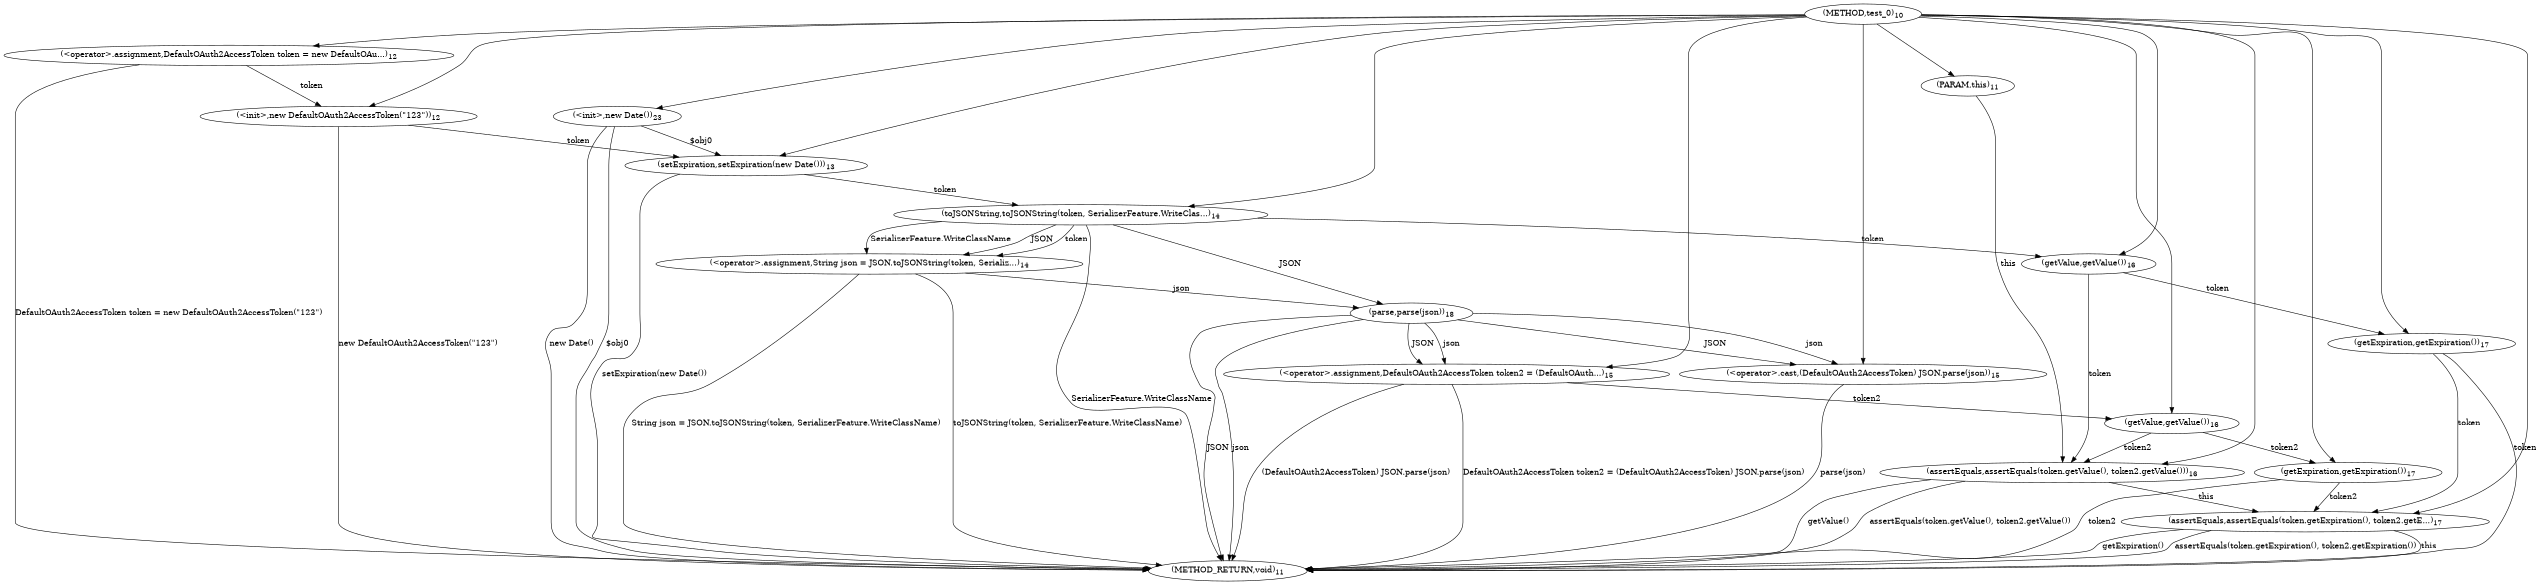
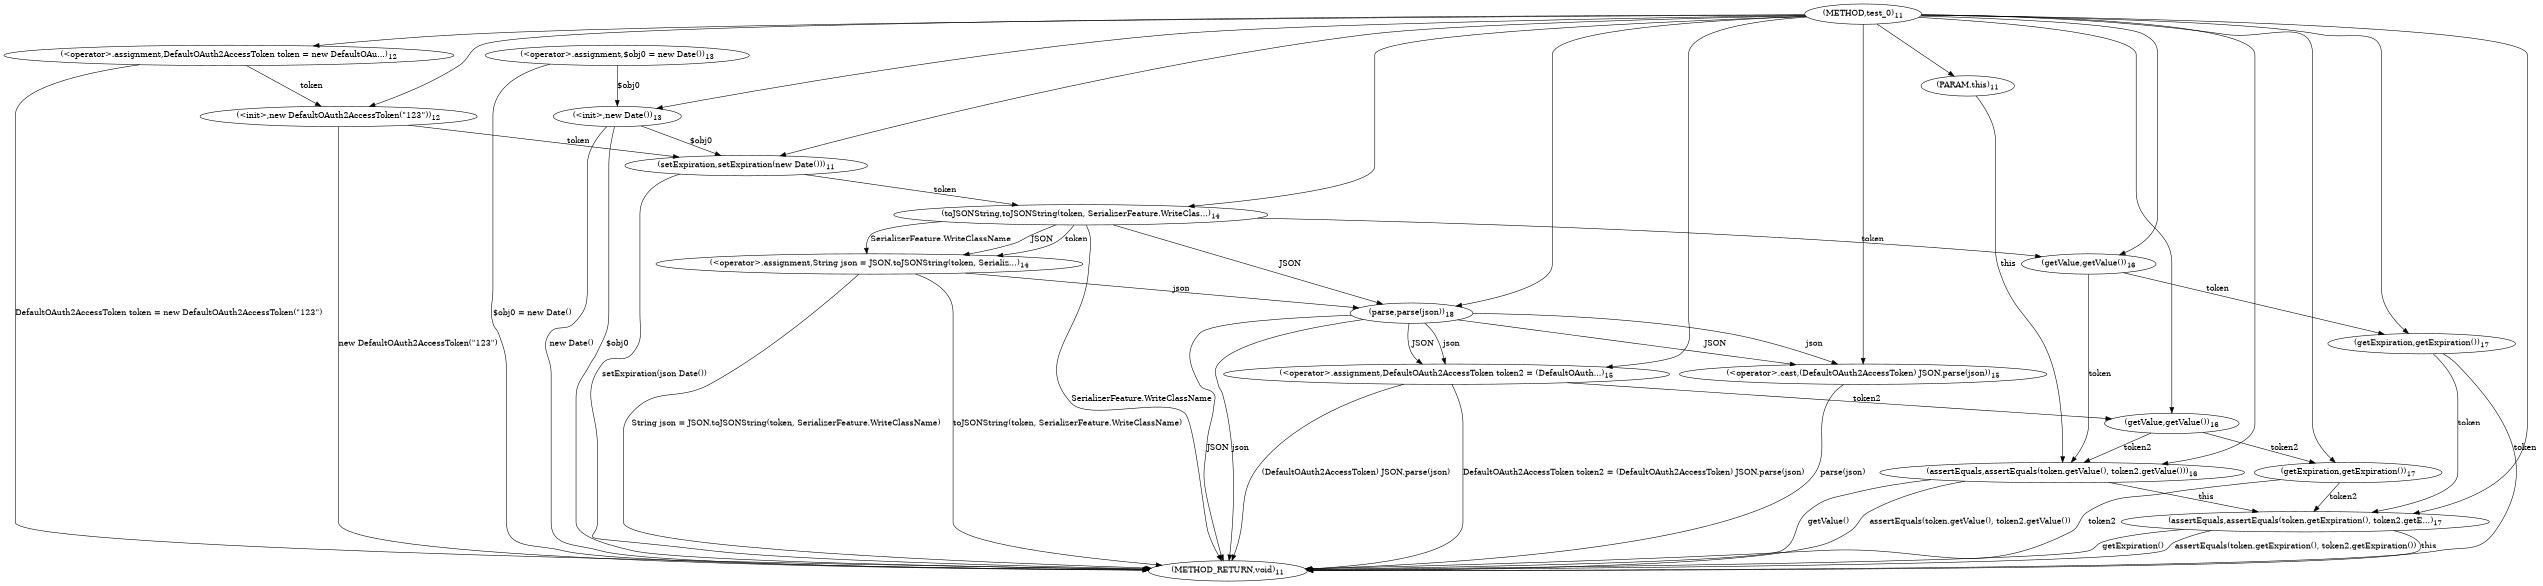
  digraph {
-   n1 [label=<(METHOD,test_0)<SUB>10</SUB>>]
+   n1 [label=<(METHOD,test_0)<SUB>11</SUB>>]
    n2 [label=<(PARAM,this)<SUB>11</SUB>>]
    n3 [label=<(&lt;operator&gt;.assignment,DefaultOAuth2AccessToken token = new DefaultOAu...)<SUB>12</SUB>>]
    n4 [label=<(&lt;init&gt;,new DefaultOAuth2AccessToken(&quot;123&quot;))<SUB>12</SUB>>]
-   n5 [label=<(setExpiration,setExpiration(new Date()))<SUB>13</SUB>>]
+   n5 [label=<(setExpiration,setExpiration(new Date()))<SUB>11</SUB>>]
    n6 [label=<(&lt;operator&gt;.assignment,DefaultOAuth2AccessToken token2 = (DefaultOAuth...)<SUB>15</SUB>>]
    n7 [label=<(assertEquals,assertEquals(token.getValue(), token2.getValue()))<SUB>16</SUB>>]
    n8 [label=<(assertEquals,assertEquals(token.getExpiration(), token2.getE...)<SUB>17</SUB>>]
-   n9 [label=<(&lt;init&gt;,new Date())<SUB>23</SUB>>]
+   n9 [label=<(&lt;init&gt;,new Date())<SUB>13</SUB>>]
    n10 [label=<(toJSONString,toJSONString(token, SerializerFeature.WriteClas...)<SUB>14</SUB>>]
    n11 [label=<(&lt;operator&gt;.cast,(DefaultOAuth2AccessToken) JSON.parse(json))<SUB>15</SUB>>]
    n12 [label=<(getValue,getValue())<SUB>16</SUB>>]
    n13 [label=<(getValue,getValue())<SUB>16</SUB>>]
    n14 [label=<(getExpiration,getExpiration())<SUB>17</SUB>>]
    n15 [label=<(getExpiration,getExpiration())<SUB>17</SUB>>]
    n16 [label=<(parse,parse(json))<SUB>18</SUB>>]
    n17 [label=<(METHOD_RETURN,void)<SUB>11</SUB>>]
+   n18 [label=<(&lt;operator&gt;.assignment,$obj0 = new Date())<SUB>13</SUB>>]
    n19 [label=<(&lt;operator&gt;.assignment,String json = JSON.toJSONString(token, Serializ...)<SUB>14</SUB>>]
    n1 -> n2
    n1 -> n3
    n1 -> n4
    n1 -> n5
    n1 -> n6
    n1 -> n7
    n1 -> n8
    n1 -> n9
    n1 -> n10
    n1 -> n11
    n1 -> n12
    n1 -> n13
    n1 -> n14
    n1 -> n15
+   n1 -> n16
    n2 -> n7 [label=this]
    n3 -> n4 [label=token]
    n3 -> n17 [label="DefaultOAuth2AccessToken token = new DefaultOAuth2AccessToken(&quot;123&quot;)"]
    n4 -> n5 [label=token]
    n4 -> n17 [label="new DefaultOAuth2AccessToken(&quot;123&quot;)"]
    n5 -> n10 [label=token]
-   n5 -> n17 [label="setExpiration(new Date())"]
+   n5 -> n17 [label="setExpiration(json Date())"]
    n6 -> n13 [label=token2]
    n6 -> n17 [label="(DefaultOAuth2AccessToken) JSON.parse(json)"]
    n6 -> n17 [label="DefaultOAuth2AccessToken token2 = (DefaultOAuth2AccessToken) JSON.parse(json)"]
    n7 -> n8 [label=this]
    n7 -> n17 [label="getValue()"]
    n7 -> n17 [label="assertEquals(token.getValue(), token2.getValue())"]
    n8 -> n17 [label=this]
    n8 -> n17 [label="getExpiration()"]
    n8 -> n17 [label="assertEquals(token.getExpiration(), token2.getExpiration())"]
    n9 -> n5 [label="$obj0"]
    n9 -> n17 [label="$obj0"]
    n9 -> n17 [label="new Date()"]
    n10 -> n12 [label=token]
    n10 -> n16 [label=JSON]
    n10 -> n17 [label="SerializerFeature.WriteClassName"]
    n10 -> n19 [label=JSON]
    n10 -> n19 [label=token]
    n10 -> n19 [label="SerializerFeature.WriteClassName"]
    n11 -> n17 [label="parse(json)"]
    n12 -> n7 [label=token]
    n12 -> n14 [label=token]
    n13 -> n7 [label=token2]
    n13 -> n15 [label=token2]
    n14 -> n8 [label=token]
    n14 -> n17 [label=token]
    n15 -> n8 [label=token2]
    n15 -> n17 [label=token2]
    n16 -> n6 [label=JSON]
    n16 -> n6 [label=json]
    n16 -> n11 [label=JSON]
    n16 -> n11 [label=json]
    n16 -> n17 [label=JSON]
    n16 -> n17 [label=json]
+   n18 -> n9 [label="$obj0"]
+   n18 -> n17 [label="$obj0 = new Date()"]
    n19 -> n16 [label=json]
    n19 -> n17 [label="toJSONString(token, SerializerFeature.WriteClassName)"]
    n19 -> n17 [label="String json = JSON.toJSONString(token, SerializerFeature.WriteClassName)"]
  }
